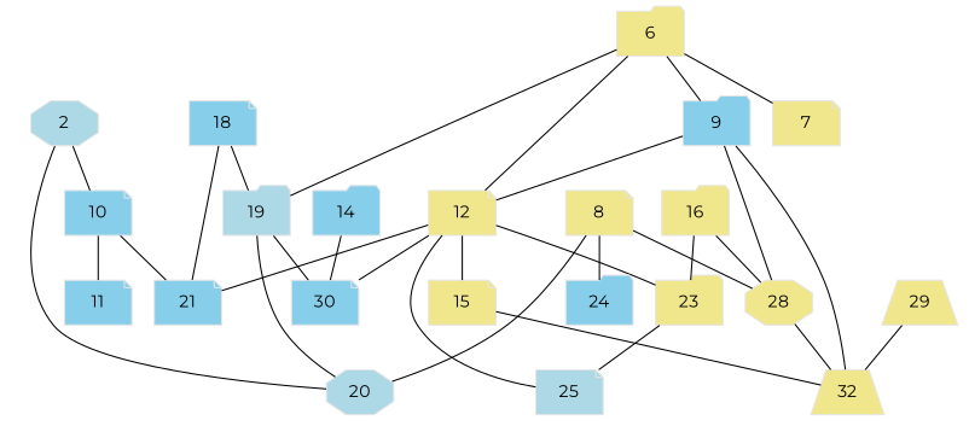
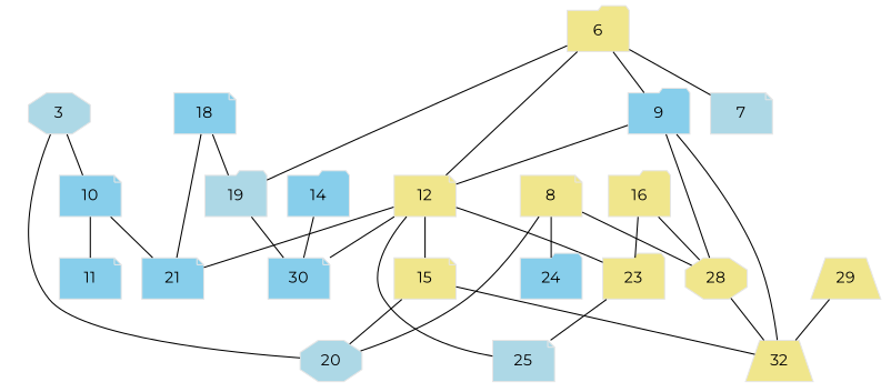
  graph {
    fontname=Montserrat
    node [color=gray90 fillcolor=khaki fontname=Montserrat shape=note style=filled]
    edge [fontname=Montserrat weight=1.0]
-   3 [fillcolor=lightblue shape=octagon label=2]
+   3 [fillcolor=lightblue shape=octagon]
    10 [fillcolor=skyblue]
    20 [fillcolor=lightblue shape=octagon]
    11 [fillcolor=skyblue]
    21 [fillcolor=skyblue]
    6 [shape=folder]
-   7
+   7 [fillcolor=lightblue]
    9 [fillcolor=skyblue shape=folder]
    12
    19 [fillcolor=lightblue shape=folder]
    28 [shape=octagon]
    32 [shape=trapezium]
    15
    23 [shape=folder]
    25 [fillcolor=lightblue]
    30 [fillcolor=skyblue]
    8
    24 [fillcolor=skyblue shape=folder]
    14 [fillcolor=skyblue shape=folder]
    16 [shape=folder]
    18 [fillcolor=skyblue]
    29 [shape=trapezium]
    3 -- 10
    3 -- 20
    10 -- 11
    10 -- 21
    6 -- 7
    6 -- 9
    6 -- 12
    6 -- 19
    9 -- 12
    9 -- 28
    9 -- 32 [weight=2.0]
    12 -- 21
    12 -- 15
    12 -- 23
    12 -- 25
    12 -- 30
    19 -- 30
    28 -- 32
-   19 -- 20
+   15 -- 20
    15 -- 32
    23 -- 25
    8 -- 20
    8 -- 28
    8 -- 24
    14 -- 30
    16 -- 28
    16 -- 23
    18 -- 21
    18 -- 19
    29 -- 32
  }
